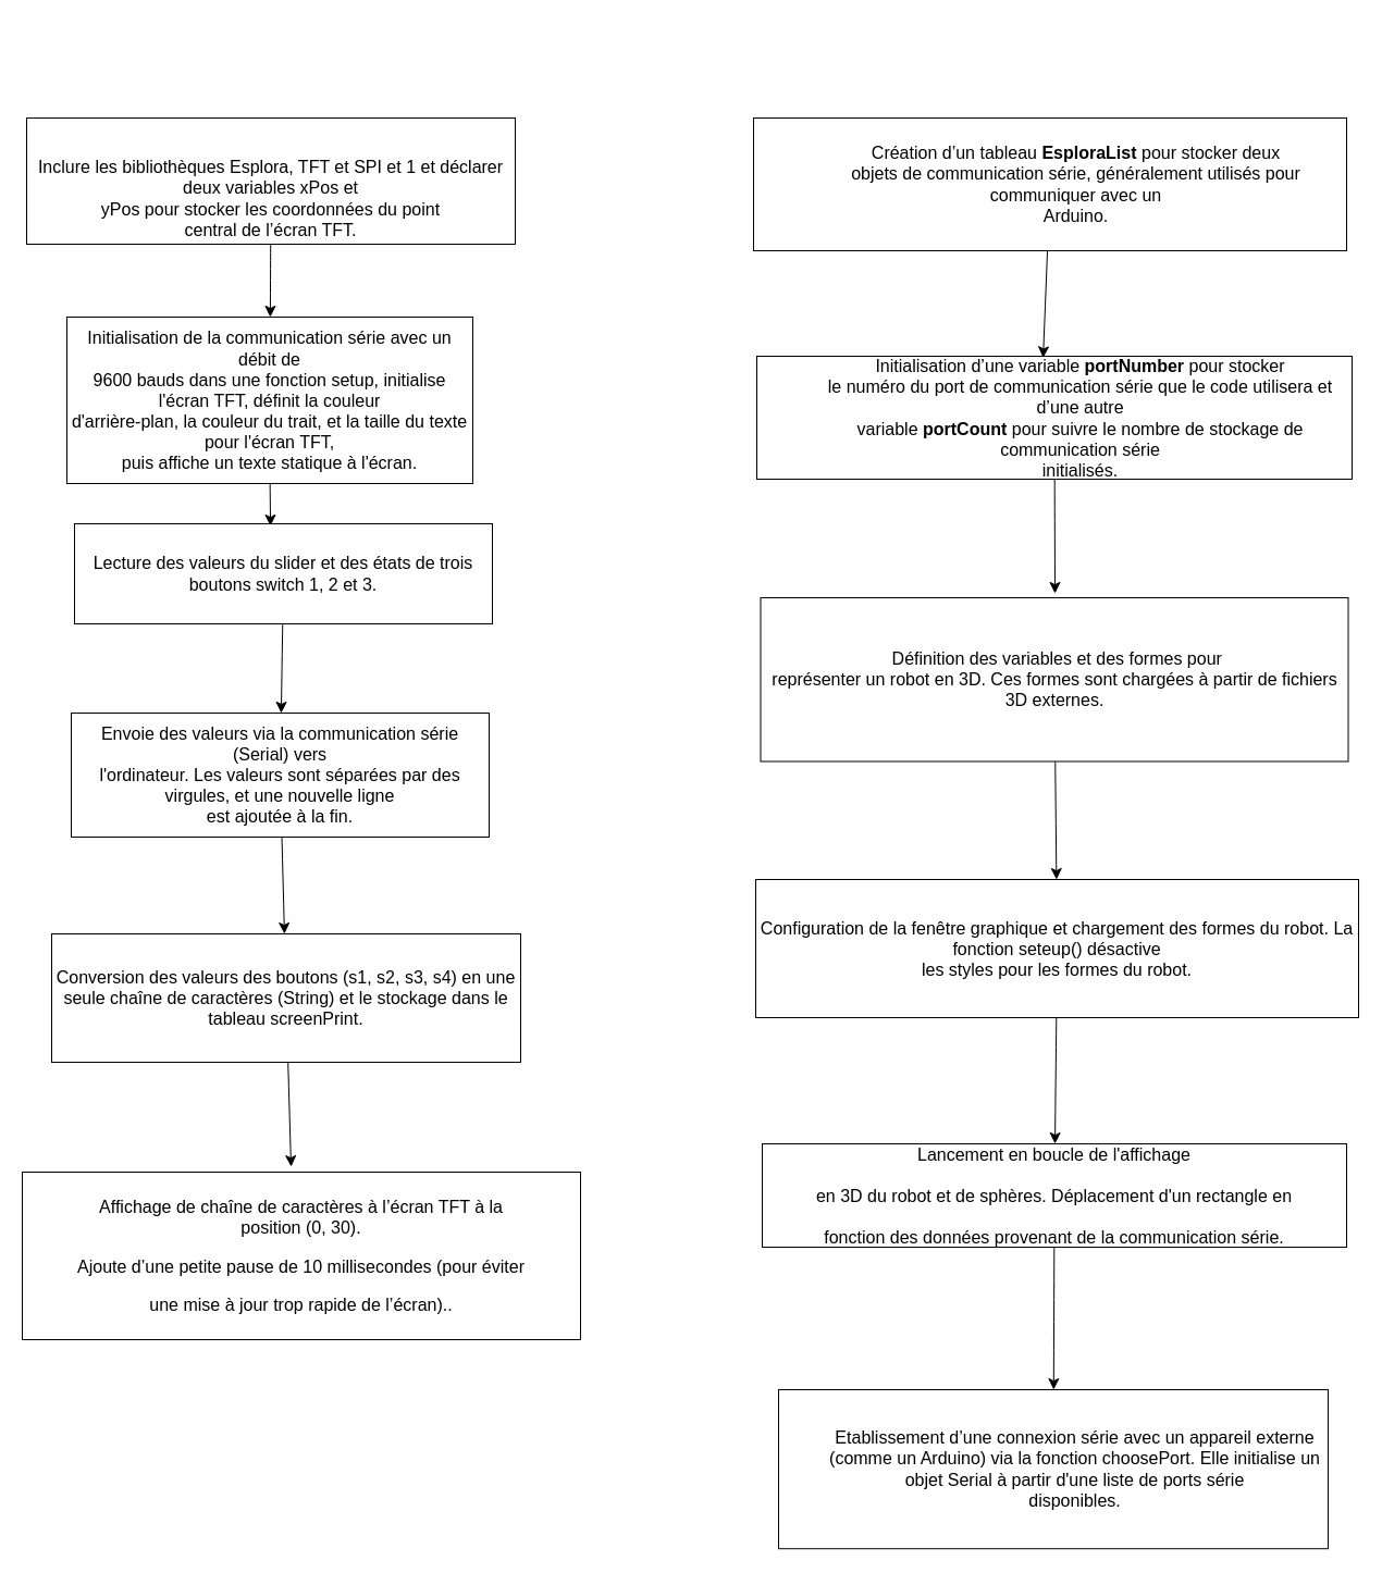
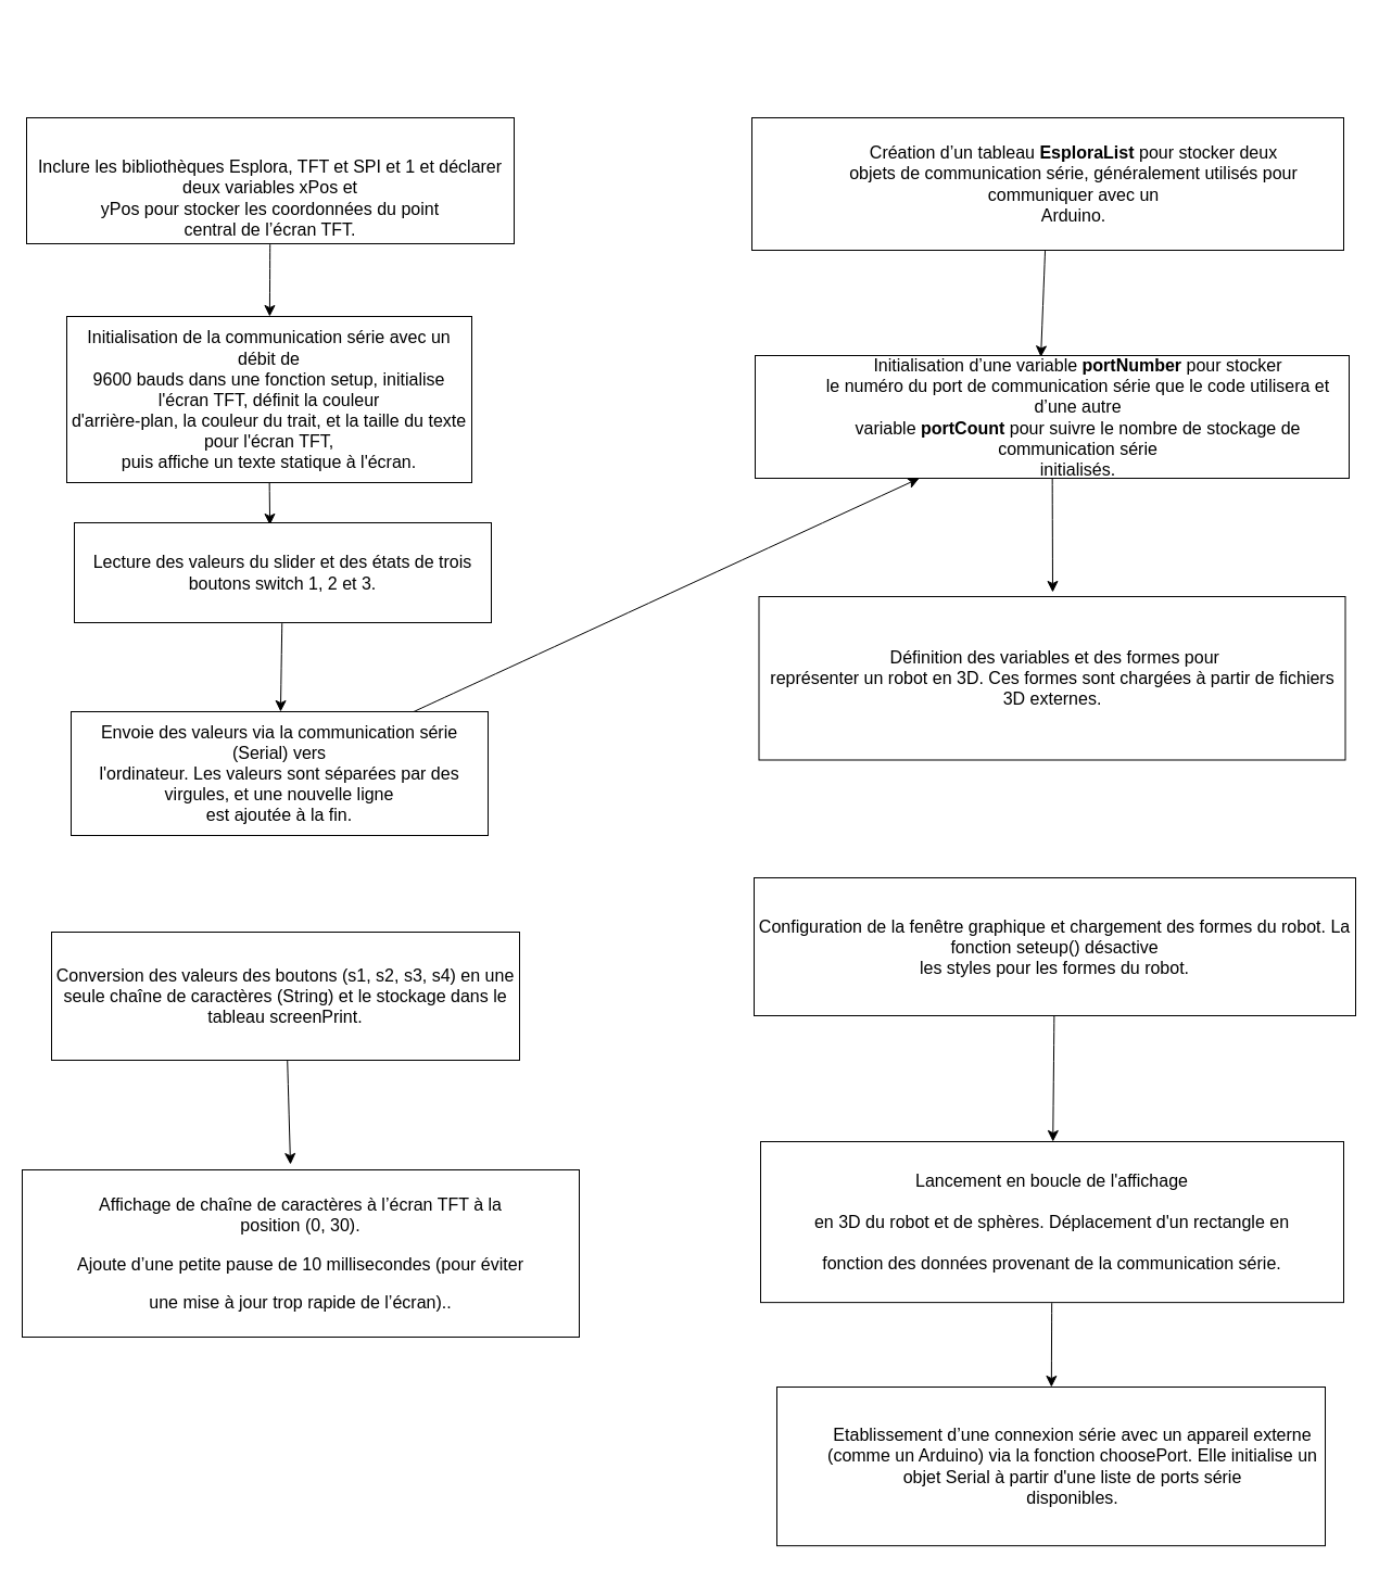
  <mxCell id="0" />
  <mxCell id="1" parent="0" />
  <mxCell id="2" value="" style="edgeStyle=none;curved=1;rounded=0;orthogonalLoop=1;jettySize=auto;html=1;fontSize=12;startSize=8;endSize=8;" edge="1" parent="1" source="3" target="5"><mxGeometry relative="1" as="geometry" /></mxCell>
  <mxCell id="3" value="&lt;br&gt;&lt;br&gt;&lt;br&gt;&lt;p class=&quot;MsoNormal&quot;&gt;&lt;br&gt;&lt;/p&gt;&lt;p class=&quot;MsoNormal&quot;&gt;&lt;br&gt;&lt;/p&gt;&lt;p class=&quot;MsoNormal&quot;&gt;Inclure les bibliothèques Esplora, TFT et SPI et 1 et déclarer deux variables xPos et&lt;br&gt;yPos pour stocker les coordonnées du point&lt;br&gt;central de l’écran TFT.&lt;/p&gt;&lt;br&gt;&lt;br&gt;&lt;br&gt;&lt;br&gt;&lt;br&gt;" style="rounded=0;whiteSpace=wrap;html=1;fontSize=16;" vertex="1" parent="1"><mxGeometry x="24" y="20" width="449" height="116" as="geometry" /></mxCell>
  <mxCell id="4" value="" style="edgeStyle=none;curved=1;rounded=0;orthogonalLoop=1;jettySize=auto;html=1;fontSize=12;startSize=8;endSize=8;" edge="1" parent="1"><mxGeometry relative="1" as="geometry"><mxPoint x="246.919" y="289" as="sourcePoint" /><mxPoint x="248.08" y="395" as="targetPoint" /></mxGeometry></mxCell>
  <mxCell id="5" value="&lt;p class=&quot;MsoNormal&quot;&gt;&lt;font&gt;Initialisation de la communication série avec un débit de&lt;br/&gt;9600 bauds dans une fonction setup, initialise l'écran TFT, définit la couleur&lt;br/&gt;d'arrière-plan, la couleur du trait, et la taille du texte pour l'écran TFT,&lt;br/&gt;puis affiche un texte statique à l'écran.&lt;/font&gt;&lt;/p&gt;" style="rounded=0;whiteSpace=wrap;html=1;fontSize=16;" vertex="1" parent="1"><mxGeometry x="61" y="203" width="373" height="153" as="geometry" /></mxCell>
  <mxCell id="6" value="" style="edgeStyle=none;curved=1;rounded=0;orthogonalLoop=1;jettySize=auto;html=1;fontSize=12;startSize=8;endSize=8;" edge="1" parent="1" source="7" target="9"><mxGeometry relative="1" as="geometry" /></mxCell>
  <mxCell id="7" value="Lecture des valeurs du slider et des états de trois boutons switch 1, 2 et 3. " style="rounded=0;whiteSpace=wrap;html=1;fontSize=16;" vertex="1" parent="1"><mxGeometry x="68" y="393" width="384" height="92" as="geometry" /></mxCell>
- <mxCell id="8" value="" style="edgeStyle=none;curved=1;rounded=0;orthogonalLoop=1;jettySize=auto;html=1;fontSize=12;startSize=8;endSize=8;" edge="1" parent="1" source="9" target="11"><mxGeometry relative="1" as="geometry" /></mxCell>
+ <mxCell id="8" value="" style="edgeStyle=none;curved=1;rounded=0;orthogonalLoop=1;jettySize=auto;html=1;fontSize=12;startSize=8;endSize=8;" edge="1" parent="1" source="9" target="16"><mxGeometry relative="1" as="geometry" /></mxCell>
  <mxCell id="9" value="&lt;p class=&quot;MsoNormal&quot;&gt;&lt;font&gt;Envoie des valeurs via la communication série (Serial) vers&lt;br/&gt;l'ordinateur. Les valeurs sont séparées par des virgules, et une nouvelle ligne&lt;br/&gt;est ajoutée à la fin.&lt;/font&gt;&lt;/p&gt;" style="whiteSpace=wrap;html=1;fontSize=16;rounded=0;" vertex="1" parent="1"><mxGeometry x="65" y="567" width="384" height="114" as="geometry" /></mxCell>
  <mxCell id="10" value="" style="edgeStyle=none;curved=1;rounded=0;orthogonalLoop=1;jettySize=auto;html=1;fontSize=12;startSize=8;endSize=8;" edge="1" parent="1" source="11"><mxGeometry relative="1" as="geometry"><mxPoint x="267" y="984" as="targetPoint" /></mxGeometry></mxCell>
  <mxCell id="11" value="&lt;p class=&quot;MsoNormal&quot;&gt;&lt;font&gt;Conversion des valeurs des boutons (s1, s2, s3, s4) en une&lt;br/&gt;seule chaîne de caractères (String) et le stockage dans le tableau screenPrint.&lt;/font&gt;&lt;/p&gt;" style="rounded=0;whiteSpace=wrap;html=1;fontSize=16;" vertex="1" parent="1"><mxGeometry x="47" y="770" width="431" height="118" as="geometry" /></mxCell>
  <mxCell id="12" value="&lt;p class=&quot;MsoNormal&quot;&gt;&lt;font&gt;Affichage de chaîne de caractères à l’écran TFT à la&lt;br&gt;position (0, 30).&lt;/font&gt;&lt;/p&gt;&lt;span style=&quot;background-color: initial;&quot;&gt;Ajoute d’une petite pause de 10 millisecondes (pour éviter&lt;/span&gt;&lt;br&gt;&lt;p class=&quot;MsoNormal&quot;&gt;&lt;font&gt;une mise à jour trop rapide de l’écran).&lt;/font&gt;&lt;span style=&quot;background-color: initial;&quot;&gt;.&lt;/span&gt;&lt;/p&gt;" style="whiteSpace=wrap;html=1;fontSize=16;rounded=0;" vertex="1" parent="1"><mxGeometry x="20" y="989" width="513" height="154" as="geometry" /></mxCell>
  <mxCell id="13" value="" style="edgeStyle=none;curved=1;rounded=0;orthogonalLoop=1;jettySize=auto;html=1;fontSize=12;startSize=8;endSize=8;entryX=0.481;entryY=0.012;entryDx=0;entryDy=0;entryPerimeter=0;" edge="1" parent="1" source="14" target="16"><mxGeometry relative="1" as="geometry"><mxPoint x="965" y="231" as="targetPoint" /></mxGeometry></mxCell>
  <mxCell id="14" value="&lt;p style=&quot;margin-left:36.0pt&quot; class=&quot;MsoNormal&quot;&gt;&lt;font&gt;Création d’un tableau &lt;b&gt;EsploraList&lt;/b&gt; pour stocker deux&lt;br/&gt;objets de communication série, généralement utilisés pour communiquer avec un&lt;br/&gt;Arduino.&lt;/font&gt;&lt;/p&gt;" style="rounded=0;whiteSpace=wrap;html=1;fontSize=16;" vertex="1" parent="1"><mxGeometry x="692" y="20" width="545" height="122" as="geometry" /></mxCell>
  <mxCell id="15" value="" style="edgeStyle=none;curved=1;rounded=0;orthogonalLoop=1;jettySize=auto;html=1;fontSize=12;startSize=8;endSize=8;" edge="1" parent="1" source="16"><mxGeometry relative="1" as="geometry"><mxPoint x="969" y="457" as="targetPoint" /></mxGeometry></mxCell>
  <mxCell id="16" value="&lt;p style=&quot;margin-left:36.0pt&quot; class=&quot;MsoNormal&quot;&gt;&lt;font&gt;Initialisation d’une variable &lt;b&gt;portNumber&lt;/b&gt; pour stocker&lt;br/&gt;le numéro du port de communication série que le code utilisera et d’une autre&lt;br/&gt;variable &lt;b&gt;portCount&lt;/b&gt; pour suivre le nombre de stockage de communication série&lt;br/&gt;initialisés.&lt;/font&gt;&lt;/p&gt;" style="whiteSpace=wrap;html=1;fontSize=16;rounded=0;" vertex="1" parent="1"><mxGeometry x="695" y="239" width="547" height="113" as="geometry" /></mxCell>
- <mxCell id="17" value="" style="edgeStyle=none;curved=1;rounded=0;orthogonalLoop=1;jettySize=auto;html=1;fontSize=12;startSize=8;endSize=8;" edge="1" parent="1" source="18" target="20"><mxGeometry relative="1" as="geometry" /></mxCell>
  <mxCell id="18" value="&lt;p class=&quot;MsoNormal&quot;&gt;&lt;font&gt;&amp;nbsp;Définition des variables et des formes pour&lt;br&gt;représenter un robot en 3D. Ces formes sont chargées à partir de fichiers 3D externes.&lt;/font&gt;&lt;/p&gt;" style="whiteSpace=wrap;html=1;fontSize=16;rounded=0;" vertex="1" parent="1"><mxGeometry x="698.5" y="461" width="540" height="150.5" as="geometry" /></mxCell>
  <mxCell id="19" value="" style="edgeStyle=none;curved=1;rounded=0;orthogonalLoop=1;jettySize=auto;html=1;fontSize=12;startSize=8;endSize=8;" edge="1" parent="1" source="20" target="22"><mxGeometry relative="1" as="geometry" /></mxCell>
  <mxCell id="20" value="&lt;p class=&quot;MsoNormal&quot;&gt;&lt;font&gt;Configuration de la fenêtre graphique et chargement des formes du robot. La fonction seteup() désactive&lt;br&gt;les styles pour les formes du robot.&lt;/font&gt;&lt;/p&gt;" style="whiteSpace=wrap;html=1;fontSize=16;rounded=0;" vertex="1" parent="1"><mxGeometry x="694" y="720" width="554" height="127" as="geometry" /></mxCell>
  <mxCell id="21" value="" style="edgeStyle=none;curved=1;rounded=0;orthogonalLoop=1;jettySize=auto;html=1;fontSize=12;startSize=8;endSize=8;" edge="1" parent="1" source="22" target="23"><mxGeometry relative="1" as="geometry" /></mxCell>
- <mxCell id="22" value="Lancement en boucle de l'affichage&lt;br style=&quot;border-color: var(--border-color);&quot;&gt;&lt;br style=&quot;border-color: var(--border-color);&quot;&gt;&lt;font&gt;en 3D du robot et de sphères. Déplacement d'un rectangle en&lt;/font&gt;&lt;br style=&quot;border-color: var(--border-color);&quot;&gt;&lt;br style=&quot;border-color: var(--border-color);&quot;&gt;fonction des données provenant de la communication série." style="whiteSpace=wrap;html=1;fontSize=16;rounded=0;" vertex="1" parent="1"><mxGeometry x="700" y="963" width="537" height="95" as="geometry" /></mxCell>
+ <mxCell id="22" value="Lancement en boucle de l'affichage&lt;br style=&quot;border-color: var(--border-color);&quot;&gt;&lt;br style=&quot;border-color: var(--border-color);&quot;&gt;&lt;font&gt;en 3D du robot et de sphères. Déplacement d'un rectangle en&lt;/font&gt;&lt;br style=&quot;border-color: var(--border-color);&quot;&gt;&lt;br style=&quot;border-color: var(--border-color);&quot;&gt;fonction des données provenant de la communication série." style="whiteSpace=wrap;html=1;fontSize=16;rounded=0;" vertex="1" parent="1"><mxGeometry x="700" y="963" width="537" height="148.13" as="geometry" /></mxCell>
  <mxCell id="23" value="&lt;ol type=&quot;1&quot; start=&quot;26&quot; style=&quot;margin-top:0cm&quot;&gt;&lt;p class=&quot;MsoNormal&quot;&gt;&lt;font&gt;Etablissement d’une connexion série avec un appareil externe (comme un Arduino) via la fonction choosePort. Elle initialise un objet Serial à partir d'une liste de ports série&lt;br&gt;disponibles.&lt;/font&gt;&lt;/p&gt;&lt;/ol&gt;" style="whiteSpace=wrap;html=1;fontSize=16;rounded=0;" vertex="1" parent="1"><mxGeometry x="715" y="1189" width="505" height="146.2" as="geometry" /></mxCell>
